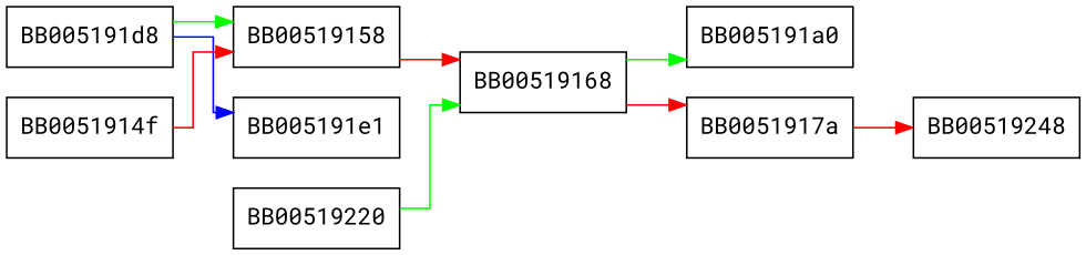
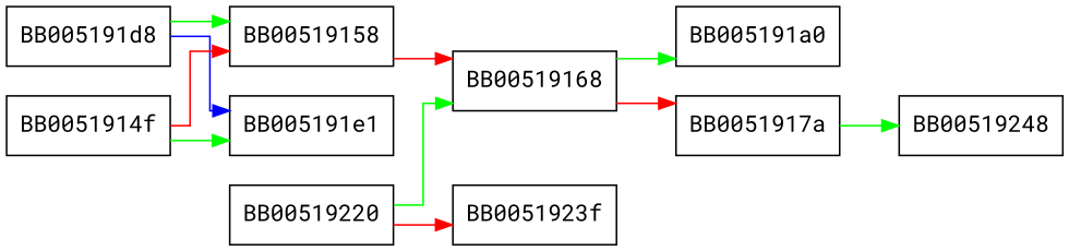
  digraph {
    fontname="Roboto Mono"
    rankdir=LR
    splines=ortho
    node [fontname="Roboto Mono" shape=box]
    edge [color=green fontname="Roboto Mono"]
    BB005191d8
    BB005191e1
    BB00519158
    BB0051914f
    BB00519168
    BB00519220
+   BB0051923f
    BB005191a0
    BB0051917a
    BB00519248
    BB005191d8 -> BB005191e1 [color=blue]
    BB005191d8 -> BB00519158
    BB00519158 -> BB00519168 [color=red]
+   BB0051914f -> BB005191e1
    BB0051914f -> BB00519158 [color=red]
    BB00519168 -> BB005191a0
    BB00519168 -> BB0051917a [color=red]
    BB00519220 -> BB00519168
-   BB0051917a -> BB00519248 [color=red]
+   BB00519220 -> BB0051923f [color=red]
+   BB0051917a -> BB00519248
  }
